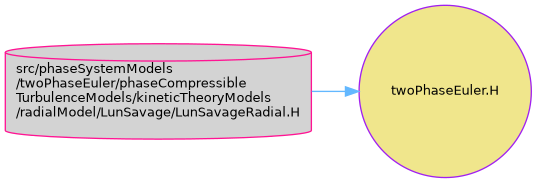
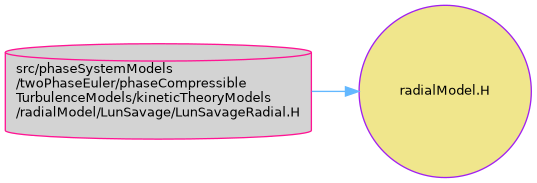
  digraph {
    rankdir=LR
    node [fontname=Helvetica fontsize=10 style=filled]
    n1 [color=deeppink fillcolor=lightgrey fontcolor=black height=0.2 label="src/phaseSystemModels\l/twoPhaseEuler/phaseCompressible\lTurbulenceModels/kineticTheoryModels\l/radialModel/LunSavage/LunSavageRadial.H" shape=cylinder width=0.4]
-   n2 [color=purple fillcolor=khaki height=0.2 label="twoPhaseEuler.H" shape=circle width=0.4]
+   n2 [color=purple fillcolor=khaki height=0.2 label="radialModel.H" shape=circle width=0.4]
    n1 -> n2 [color=steelblue1 fontname=Helvetica fontsize=10 labelfontname=Helvetica labelfontsize=10 style=solid]
  }
